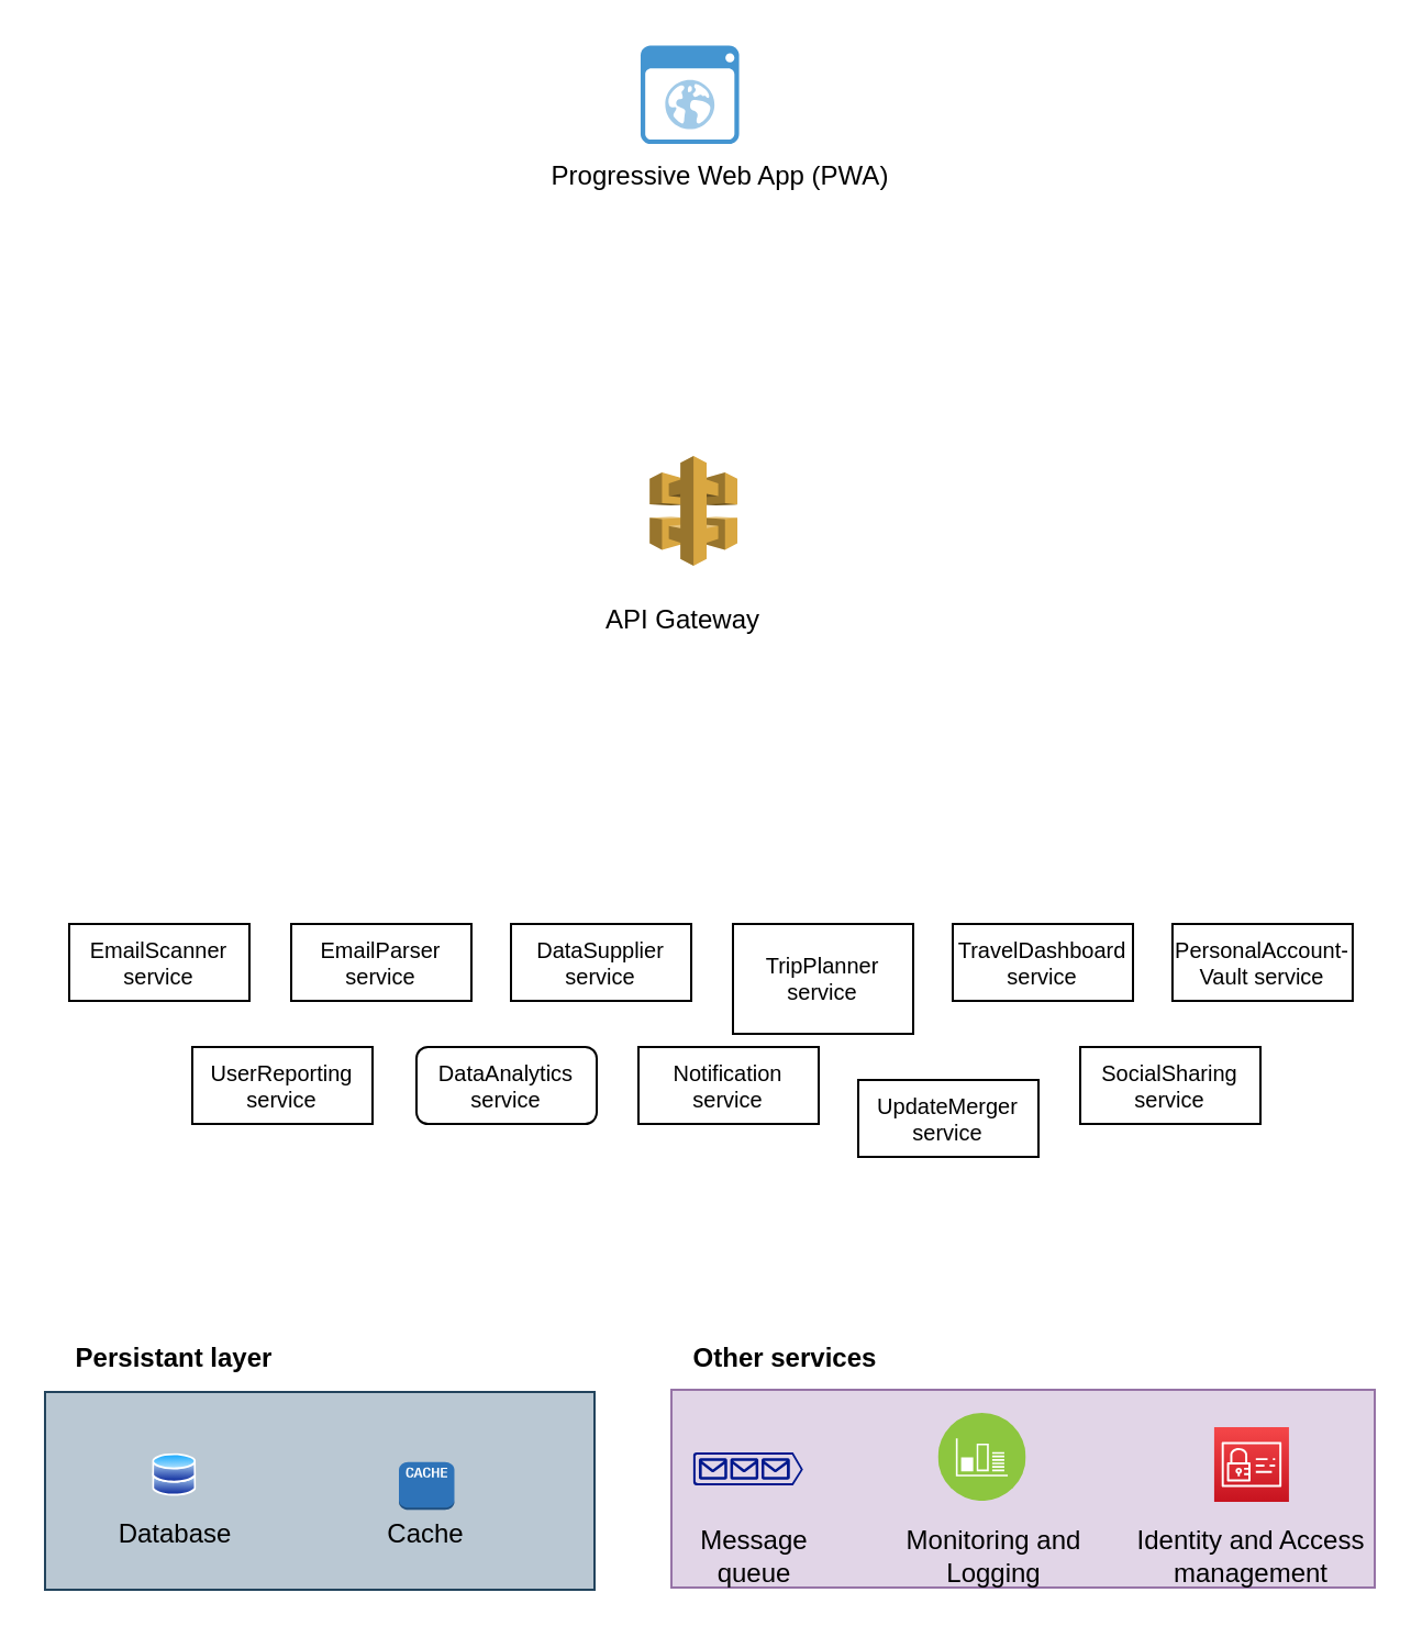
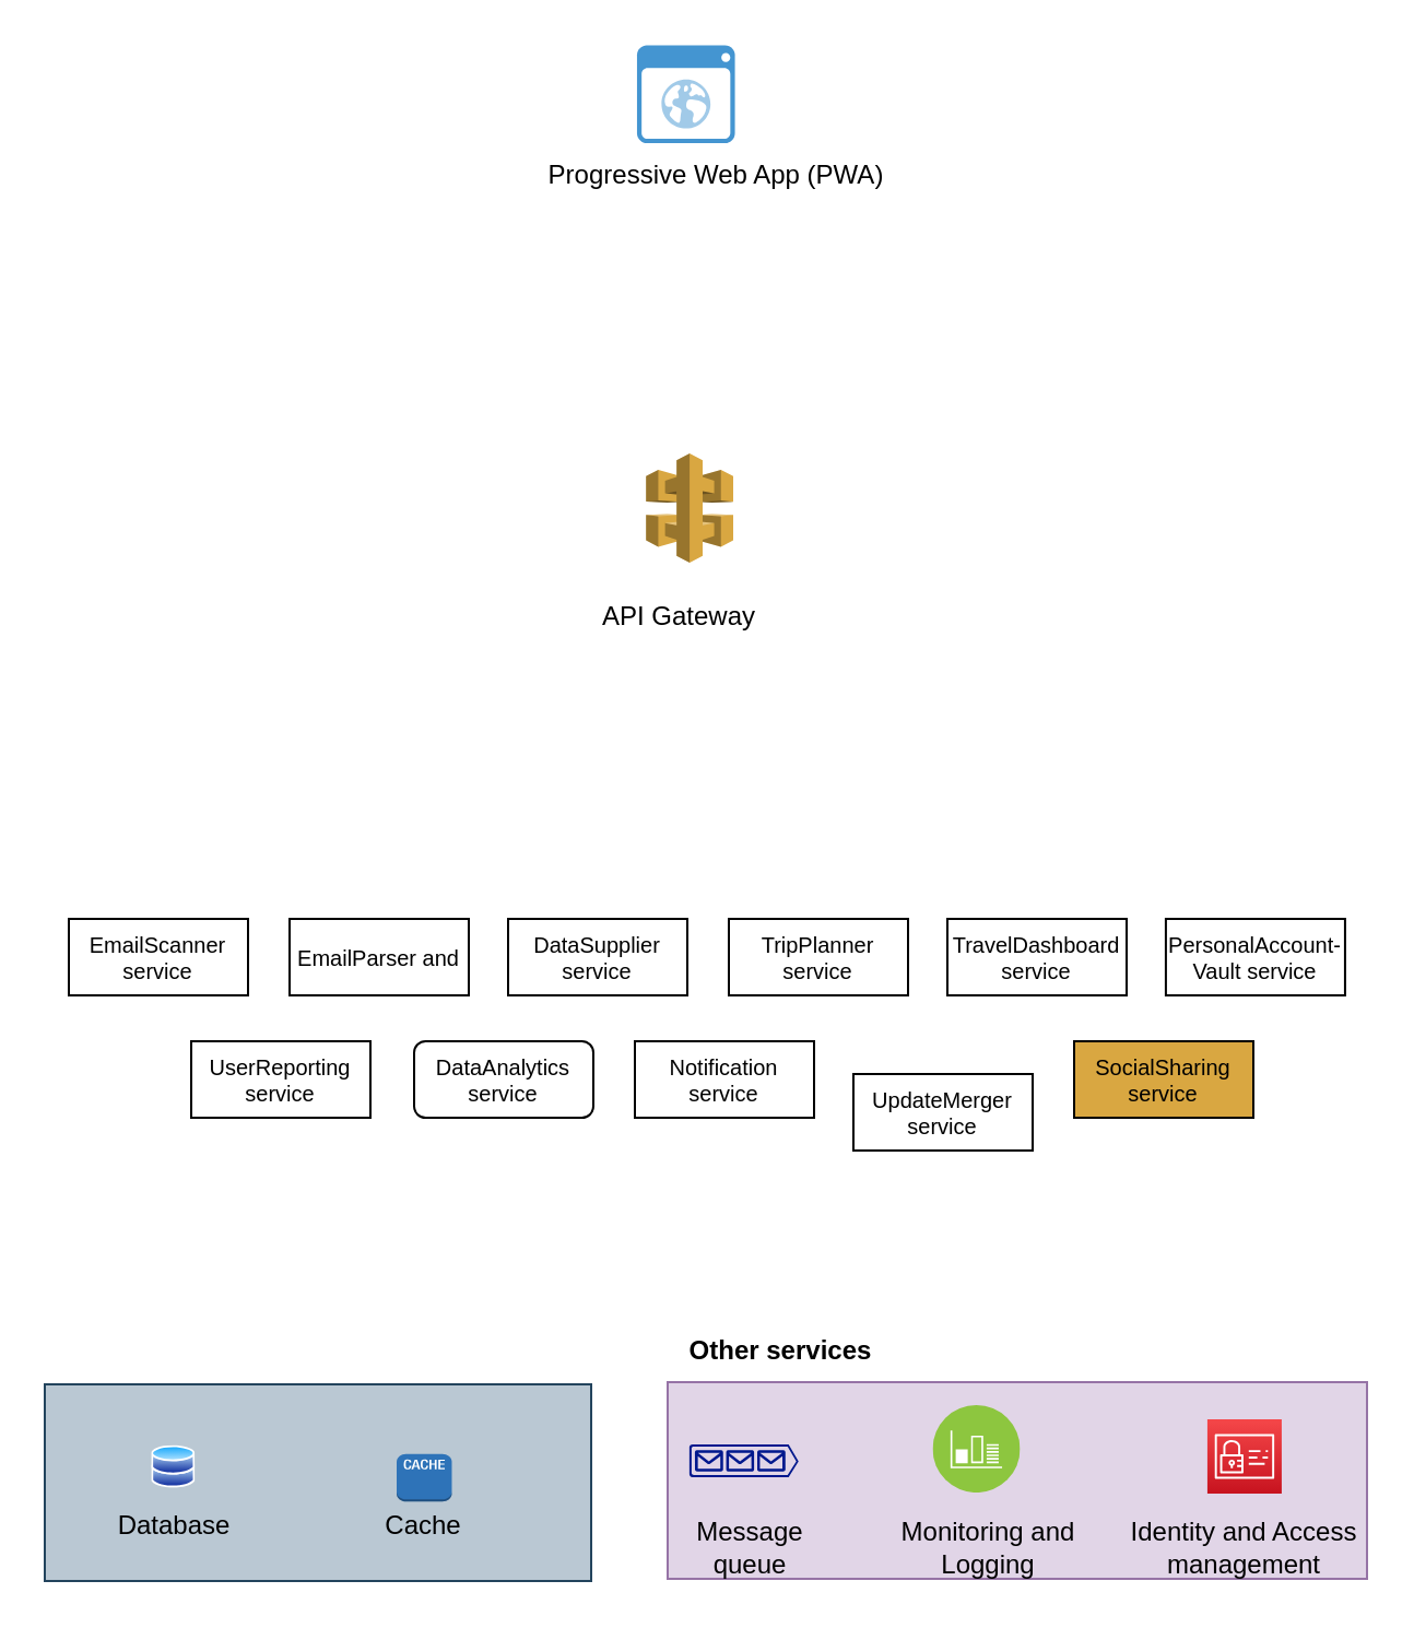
  <mxCell id="0" />
  <mxCell id="1" parent="0" />
  <mxCell id="2" value="" style="outlineConnect=0;dashed=0;verticalLabelPosition=bottom;verticalAlign=top;align=center;html=1;shape=mxgraph.aws3.api_gateway;fillColor=#D9A741;gradientColor=none;" vertex="1" parent="1"><mxGeometry x="295.1" y="207" width="39.9" height="50" as="geometry" /></mxCell>
  <mxCell id="3" value="" style="shadow=0;dashed=0;html=1;strokeColor=none;fillColor=#4495D1;labelPosition=center;verticalLabelPosition=bottom;verticalAlign=top;align=center;outlineConnect=0;shape=mxgraph.veeam.2d.web_ui;" vertex="1" parent="1"><mxGeometry x="290.98" y="20.2" width="44.8" height="44.8" as="geometry" /></mxCell>
  <mxCell id="4" value="Progressive Web App (PWA)" style="text;html=1;strokeColor=none;fillColor=none;align=center;verticalAlign=middle;whiteSpace=wrap;rounded=0;" vertex="1" parent="1"><mxGeometry x="235" y="65" width="185" height="30" as="geometry" /></mxCell>
  <mxCell id="5" value="API Gateway" style="text;html=1;strokeColor=none;fillColor=none;align=center;verticalAlign=middle;whiteSpace=wrap;rounded=0;" vertex="1" parent="1"><mxGeometry x="218" y="267" width="185" height="30" as="geometry" /></mxCell>
- <mxCell id="6" value="Persistant layer" style="text;html=1;strokeColor=none;fillColor=none;align=center;verticalAlign=middle;whiteSpace=wrap;rounded=0;fontStyle=1" vertex="1" parent="1"><mxGeometry x="29" y="603" width="100" height="30" as="geometry" /></mxCell>
  <mxCell id="7" value="DataSupplier service" style="rounded=0;whiteSpace=wrap;html=1;fontSize=10;" vertex="1" parent="1"><mxGeometry x="232" y="420" width="82" height="35" as="geometry" /></mxCell>
  <mxCell id="8" value="EmailScanner service" style="rounded=0;whiteSpace=wrap;html=1;imageWidth=20;imageHeight=20;fontSize=10;" vertex="1" parent="1"><mxGeometry x="31" y="420" width="82" height="35" as="geometry" /></mxCell>
- <mxCell id="9" value="TripPlanner service" style="rounded=0;whiteSpace=wrap;html=1;fontSize=10;" vertex="1" parent="1"><mxGeometry x="333" y="420" width="82" height="50" as="geometry" /></mxCell>
- <mxCell id="10" value="SocialSharing service" style="rounded=0;whiteSpace=wrap;html=1;fontSize=10;" vertex="1" parent="1"><mxGeometry x="491" y="476" width="82" height="35" as="geometry" /></mxCell>
+ <mxCell id="9" value="TripPlanner service" style="rounded=0;whiteSpace=wrap;html=1;fontSize=10;" vertex="1" parent="1"><mxGeometry x="333" y="420" width="82" height="35" as="geometry" /></mxCell>
+ <mxCell id="10" value="SocialSharing service" style="rounded=0;whiteSpace=wrap;html=1;fontSize=10;fillColor=#d9a741;" vertex="1" parent="1"><mxGeometry x="491" y="476" width="82" height="35" as="geometry" /></mxCell>
  <mxCell id="11" value="UserReporting service" style="rounded=0;whiteSpace=wrap;html=1;fontSize=10;" vertex="1" parent="1"><mxGeometry x="87" y="476" width="82" height="35" as="geometry" /></mxCell>
  <mxCell id="12" value="DataAnalytics service" style="whiteSpace=wrap;html=1;fontSize=10;rounded=1;" vertex="1" parent="1"><mxGeometry x="189" y="476" width="82" height="35" as="geometry" /></mxCell>
  <mxCell id="13" value="Notification service" style="rounded=0;whiteSpace=wrap;html=1;fontSize=10;" vertex="1" parent="1"><mxGeometry x="290" y="476" width="82" height="35" as="geometry" /></mxCell>
  <mxCell id="14" value="" style="group" vertex="1" connectable="0" parent="1"><mxGeometry x="20" y="633" width="250" height="90" as="geometry" /></mxCell>
  <mxCell id="15" value="" style="rounded=0;whiteSpace=wrap;html=1;fillColor=#bac8d3;strokeColor=#23445d;" vertex="1" parent="14"><mxGeometry width="250.0" height="90" as="geometry" /></mxCell>
  <mxCell id="16" value="" style="image;aspect=fixed;perimeter=ellipsePerimeter;html=1;align=center;shadow=0;dashed=0;spacingTop=3;image=img/lib/active_directory/databases.svg;" vertex="1" parent="14"><mxGeometry x="49.17" y="28.265" width="20" height="19.6" as="geometry" /></mxCell>
  <mxCell id="17" value="Database" style="text;html=1;strokeColor=none;fillColor=none;align=center;verticalAlign=middle;whiteSpace=wrap;rounded=0;" vertex="1" parent="14"><mxGeometry x="46.667" y="53.625" width="25" height="22.5" as="geometry" /></mxCell>
  <mxCell id="18" value="" style="outlineConnect=0;dashed=0;verticalLabelPosition=bottom;verticalAlign=top;align=center;html=1;shape=mxgraph.aws3.cache_node;fillColor=#2E73B8;gradientColor=none;" vertex="1" parent="14"><mxGeometry x="161" y="31.89" width="25.24" height="21.74" as="geometry" /></mxCell>
  <mxCell id="19" value="Cache" style="text;html=1;strokeColor=none;fillColor=none;align=center;verticalAlign=middle;whiteSpace=wrap;rounded=0;" vertex="1" parent="14"><mxGeometry x="161.244" y="53.625" width="25" height="22.5" as="geometry" /></mxCell>
  <mxCell id="20" value="" style="rounded=0;whiteSpace=wrap;html=1;fillColor=#e1d5e7;strokeColor=#9673a6;glass=0;shadow=0;" vertex="1" parent="1"><mxGeometry x="305" y="632" width="320" height="90" as="geometry" /></mxCell>
  <mxCell id="21" value="Other services" style="text;html=1;strokeColor=none;fillColor=none;align=center;verticalAlign=middle;whiteSpace=wrap;rounded=0;fontStyle=1" vertex="1" parent="1"><mxGeometry x="302.58" y="603" width="107.58" height="30" as="geometry" /></mxCell>
  <mxCell id="22" value="Monitoring and Logging" style="text;html=1;strokeColor=none;fillColor=none;align=center;verticalAlign=middle;whiteSpace=wrap;rounded=0;" vertex="1" parent="1"><mxGeometry x="401.76" y="693" width="100.16" height="30" as="geometry" /></mxCell>
  <mxCell id="23" value="" style="image;aspect=fixed;perimeter=ellipsePerimeter;html=1;align=center;shadow=0;dashed=0;fontColor=#4277BB;labelBackgroundColor=default;fontSize=12;spacingTop=3;image=img/lib/ibm/infrastructure/monitoring_logging.svg;" vertex="1" parent="1"><mxGeometry x="426.76" y="643" width="40" height="40" as="geometry" /></mxCell>
  <mxCell id="24" value="" style="sketch=0;points=[[0,0,0],[0.25,0,0],[0.5,0,0],[0.75,0,0],[1,0,0],[0,1,0],[0.25,1,0],[0.5,1,0],[0.75,1,0],[1,1,0],[0,0.25,0],[0,0.5,0],[0,0.75,0],[1,0.25,0],[1,0.5,0],[1,0.75,0]];outlineConnect=0;fontColor=#232F3E;gradientColor=#F54749;gradientDirection=north;fillColor=#C7131F;strokeColor=#ffffff;dashed=0;verticalLabelPosition=bottom;verticalAlign=top;align=center;html=1;fontSize=12;fontStyle=0;aspect=fixed;shape=mxgraph.aws4.resourceIcon;resIcon=mxgraph.aws4.identity_and_access_management;" vertex="1" parent="1"><mxGeometry x="551.96" y="649" width="34" height="34" as="geometry" /></mxCell>
  <mxCell id="25" value="Identity and Access management" style="text;html=1;strokeColor=none;fillColor=none;align=center;verticalAlign=middle;whiteSpace=wrap;rounded=0;" vertex="1" parent="1"><mxGeometry x="514.92" y="693" width="108.08" height="30" as="geometry" /></mxCell>
  <mxCell id="26" value="" style="sketch=0;aspect=fixed;pointerEvents=1;shadow=0;dashed=0;html=1;strokeColor=none;labelPosition=center;verticalLabelPosition=bottom;verticalAlign=top;align=center;fillColor=#00188D;shape=mxgraph.azure.queue_generic" vertex="1" parent="1"><mxGeometry x="314.88" y="660.5" width="50" height="15" as="geometry" /></mxCell>
  <mxCell id="27" value="Message queue" style="text;html=1;strokeColor=none;fillColor=none;align=center;verticalAlign=middle;whiteSpace=wrap;rounded=0;" vertex="1" parent="1"><mxGeometry x="312.58" y="693" width="60" height="30" as="geometry" /></mxCell>
- <mxCell id="28" value="EmailParser service" style="rounded=0;whiteSpace=wrap;html=1;fontSize=10;" vertex="1" parent="1"><mxGeometry x="132" y="420" width="82" height="35" as="geometry" /></mxCell>
+ <mxCell id="28" value="EmailParser and" style="rounded=0;whiteSpace=wrap;html=1;fontSize=10;" vertex="1" parent="1"><mxGeometry x="132" y="420" width="82" height="35" as="geometry" /></mxCell>
  <mxCell id="29" value="PersonalAccount-Vault service" style="rounded=0;whiteSpace=wrap;html=1;fontSize=10;" vertex="1" parent="1"><mxGeometry x="532.96" y="420" width="82" height="35" as="geometry" /></mxCell>
  <mxCell id="30" value="TravelDashboard service" style="rounded=0;whiteSpace=wrap;html=1;fontSize=10;" vertex="1" parent="1"><mxGeometry x="433" y="420" width="82" height="35" as="geometry" /></mxCell>
  <mxCell id="31" value="UpdateMerger service" style="rounded=0;whiteSpace=wrap;html=1;fontSize=10;" vertex="1" parent="1"><mxGeometry x="390" y="491" width="82" height="35" as="geometry" /></mxCell>
